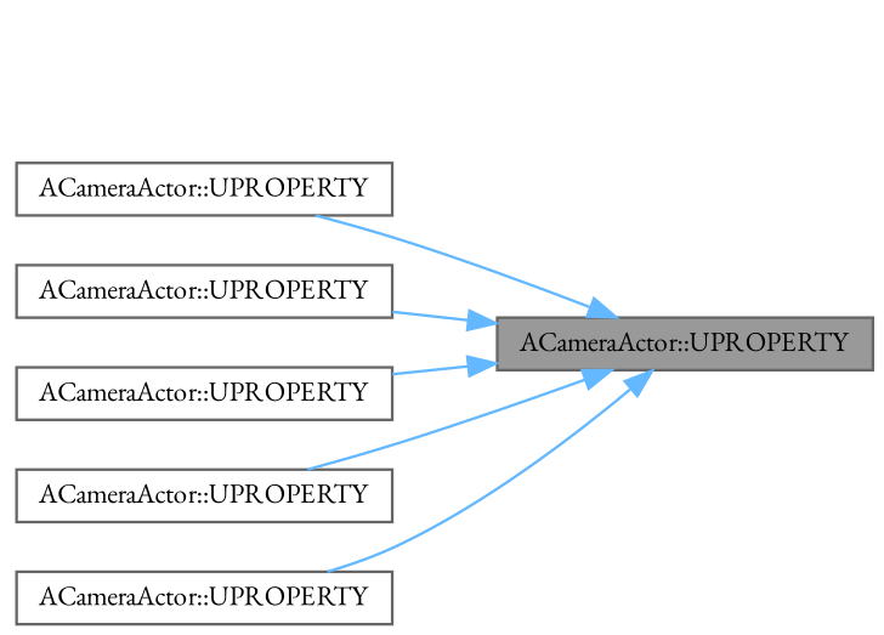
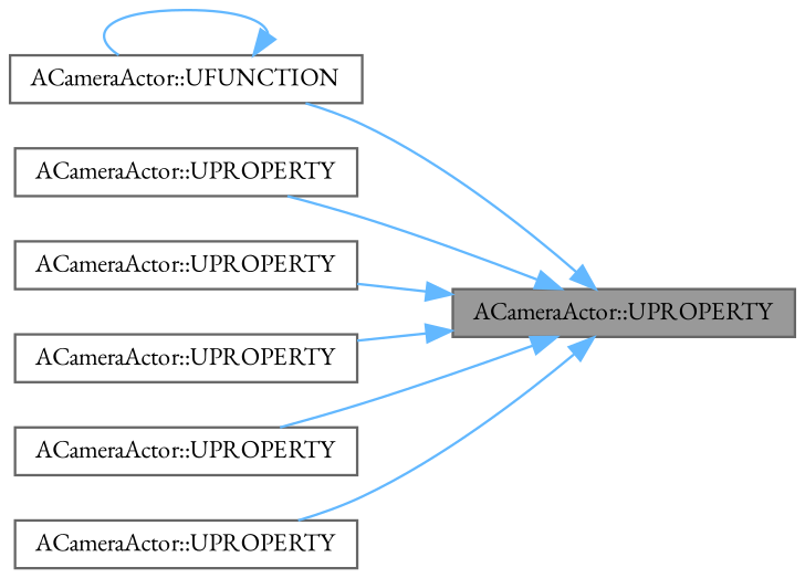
  digraph {
    rankdir=RL
    fontname="EB Garamond"
    node [color=grey40 fillcolor=white fontname="EB Garamond" fontsize=10 shape=box style=filled]
    edge [color=steelblue1 dir=back fontname="EB Garamond" fontsize=10 labelfontname=Helvetica labelfontsize=10 style=solid]
    n1 [color=gray40 fillcolor=grey60 fontcolor=black height=0.2 label="ACameraActor::UPROPERTY" width=0.4]
+   n2 [height=0.2 label="ACameraActor::UFUNCTION" width=0.4]
    n3 [height=0.2 label="ACameraActor::UPROPERTY" width=0.4]
    n4 [height=0.2 label="ACameraActor::UPROPERTY" width=0.4]
    n5 [height=0.2 label="ACameraActor::UPROPERTY" width=0.4]
    n6 [height=0.2 label="ACameraActor::UPROPERTY" width=0.4]
    n7 [height=0.2 label="ACameraActor::UPROPERTY" width=0.4]
+   n1 -> n2
    n1 -> n3
    n1 -> n4
    n1 -> n5
    n1 -> n6
    n1 -> n7
+   n2 -> n2
  }
